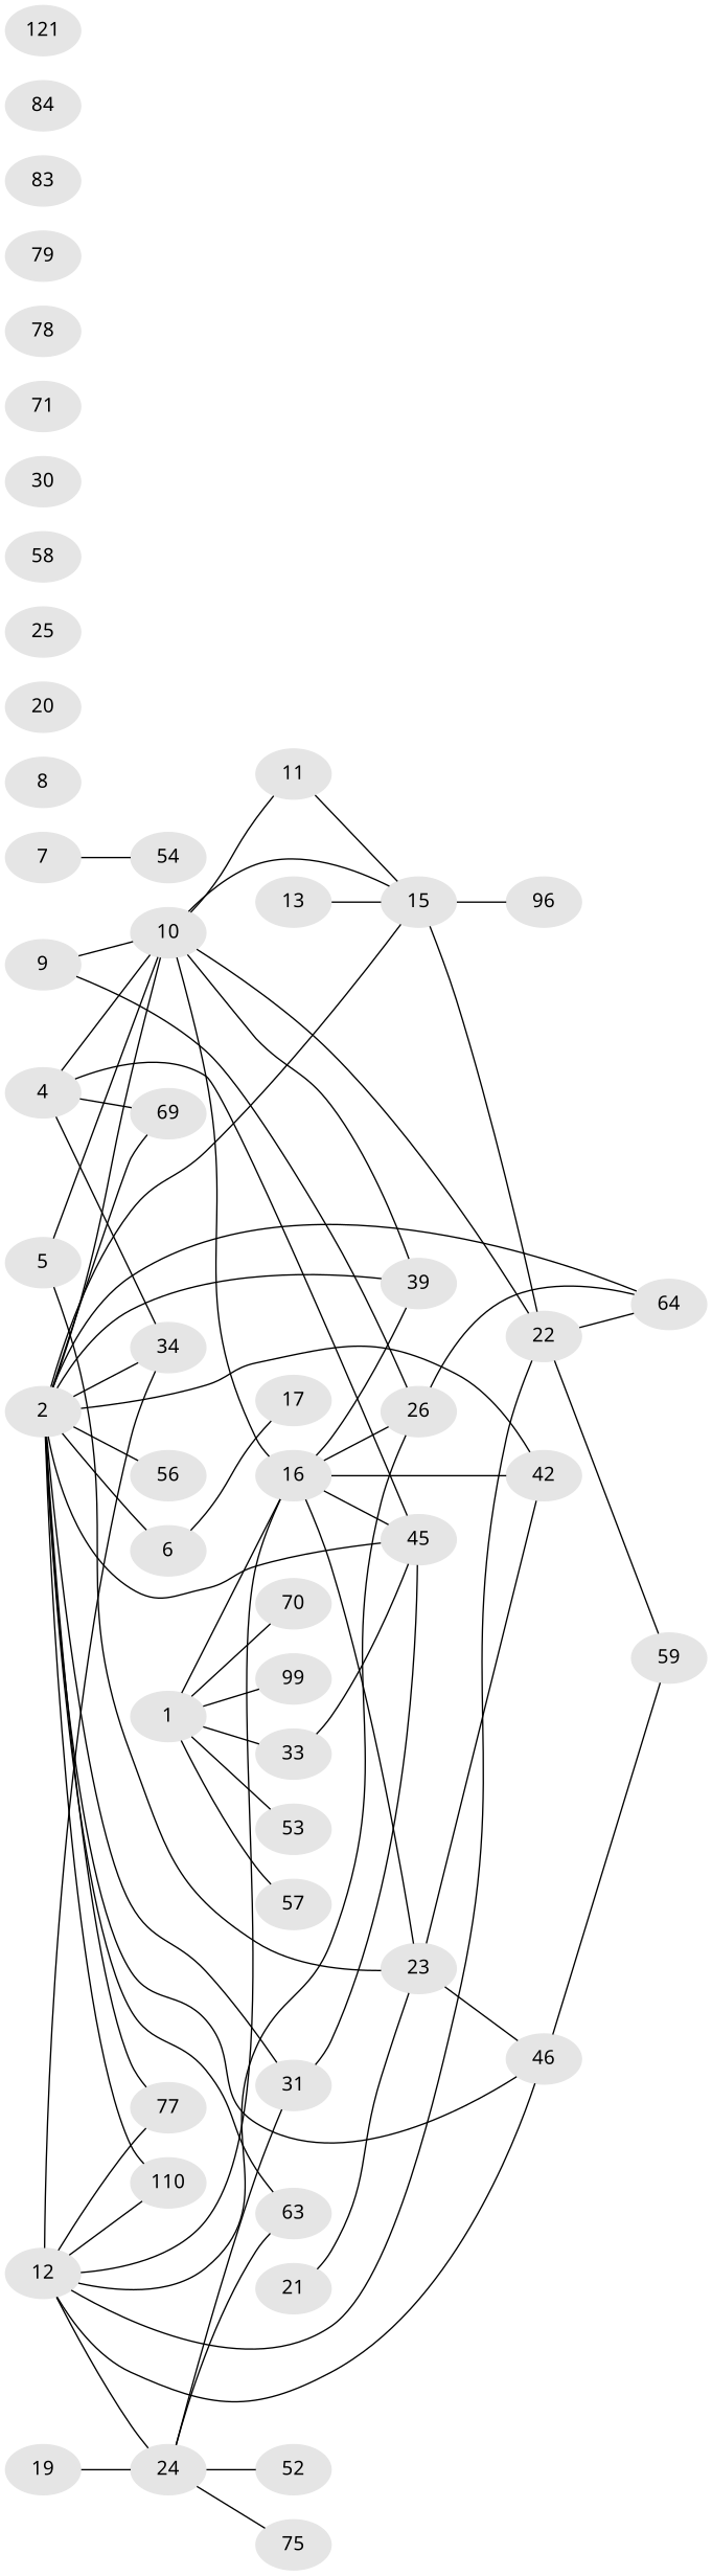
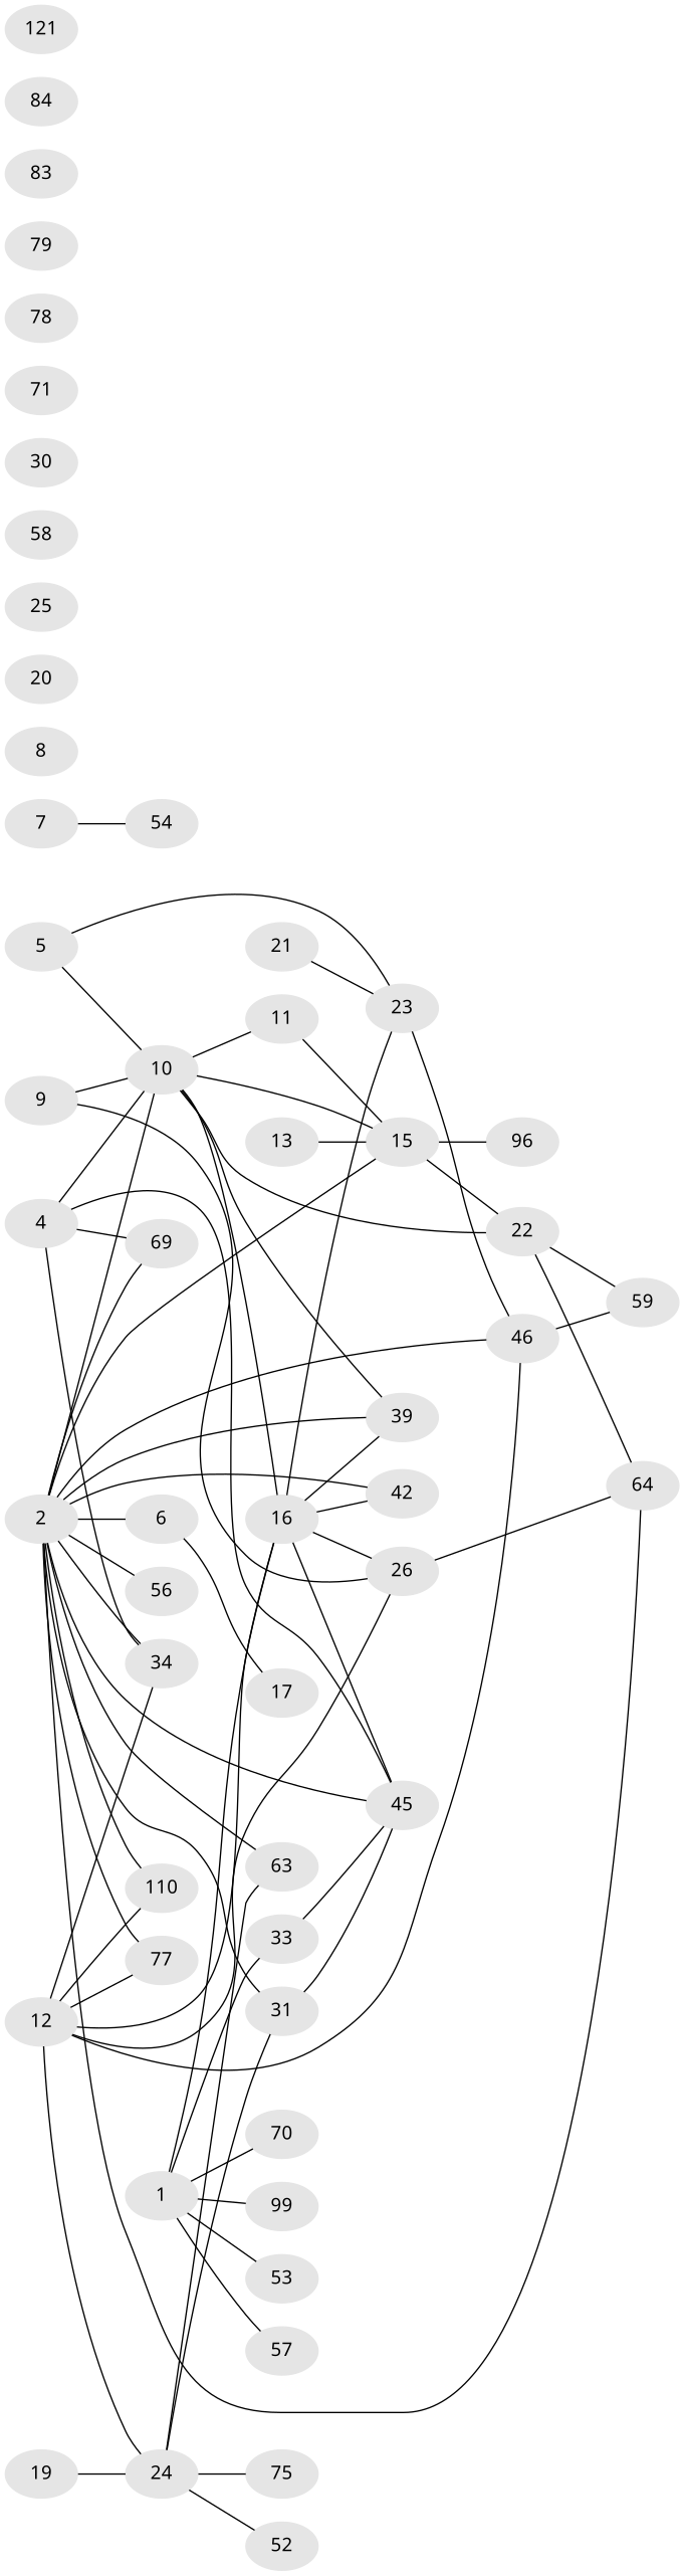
  graph {
    fontname="Noto Sans"
    rankdir=LR
    node [color=gray90 fontname="Noto Sans" style=filled]
    edge [fontname="Noto Sans"]
    1 [super="+68+87"]
    16 [super="+86+30"]
    33 [super="+101"]
    53
    57
    70
    99
    39 [super="+76"]
    42 [super="+111"]
    45 [super="+66"]
    23 [super="+94+90"]
    26 [super="+62+65"]
    2 [super="+14+109+3+40"]
    6 [super="+47"]
    10 [super="+92+37+18"]
    15 [super="+49+50"]
    31 [super="+114"]
    34 [super="+95+36"]
    46
    56 [super="+93"]
    63
    64 [super="+102+115"]
    69
    77
    110
    17
    11
    22 [super="+38+32+35"]
    96
    59 [super="+106"]
    4 [super="+105"]
    5 [super="+43"]
    54 [super="+116"]
    7
    8
    9 [super="+27"]
    12 [super="+104"]
    24 [super="+74+117+28+81"]
    52 [super="+91"]
    75 [super="+82"]
    13
    19
    20
    21
    25
    58
    n47 [label=30]
    71
    78
    79
    83
    84
    121 [super="+125"]
    1 -- 16
    1 -- 33
    1 -- 53
    1 -- 57
    1 -- 70
    1 -- 99
    16 -- 39
    16 -- 42
    16 -- 45
    16 -- 23
    16 -- 26
    33 -- 45
-   23 -- 42
    23 -- 46
    26 -- 64
    2 -- 39
    2 -- 42
    2 -- 45
    2 -- 6
    2 -- 10 [weight=3]
    2 -- 15
    2 -- 31
    2 -- 34
    2 -- 46
    2 -- 56
    2 -- 63
    2 -- 64
    2 -- 69
    2 -- 77
    2 -- 110
    6 -- 17
    10 -- 16
    10 -- 39
    10 -- 15
    10 -- 11
    10 -- 22 [weight=2]
    15 -- 22
    15 -- 96
    31 -- 45
    46 -- 59
    11 -- 15
    22 -- 64 [weight=2]
    22 -- 59
    4 -- 45
    4 -- 10
    4 -- 34
    4 -- 69
    5 -- 23
    5 -- 10
    7 -- 54
    9 -- 26
    9 -- 10
    12 -- 16
    12 -- 26
    12 -- 34
    12 -- 46
    12 -- 77
    12 -- 110
-   12 -- 22
    12 -- 24
    24 -- 31
    24 -- 63
    24 -- 52
    24 -- 75
    13 -- 15
    19 -- 24
    21 -- 23
  }
